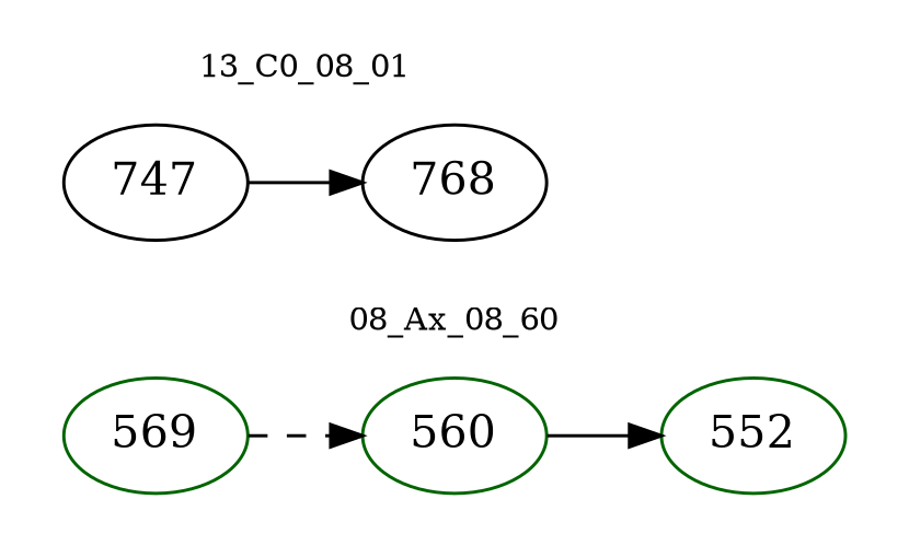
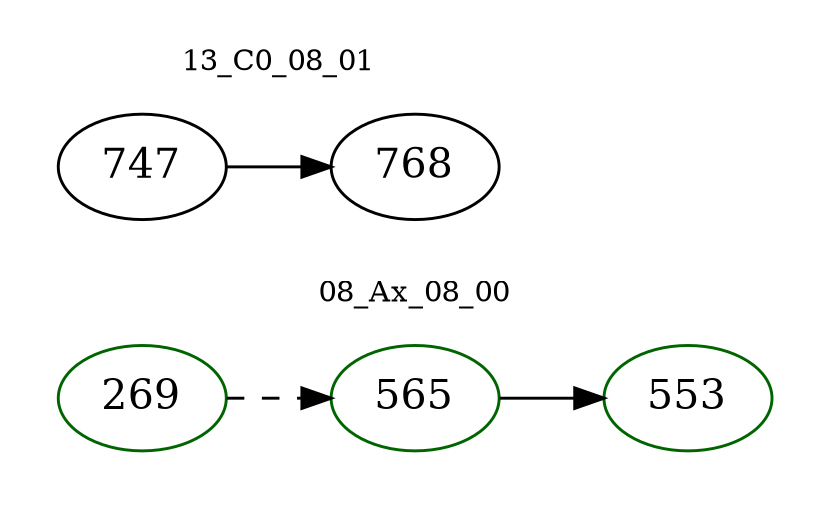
  digraph {
    rankdir=LR
    node [color=darkgreen]
    edge [color=black style=solid]
-   n1 [label=560]
-   n2 [label=552]
-   n3 [label=569]
+   n1 [label=565]
+   n2 [label=553]
+   n3 [label=269]
    n4 [color=black label=747]
    n5 [color=black label=768]
    subgraph cluster_1 {
      color=white
      fontsize=10
-     label="08_Ax_08_60"
+     label="08_Ax_08_00"
      n1
      n2
      n3
    }
    subgraph cluster_2 {
      color=white
      fontsize=10
      label="13_C0_08_01"
      n4
      n5
    }
    n1 -> n2
    n3 -> n1 [style=dashed]
    n4 -> n5
  }
